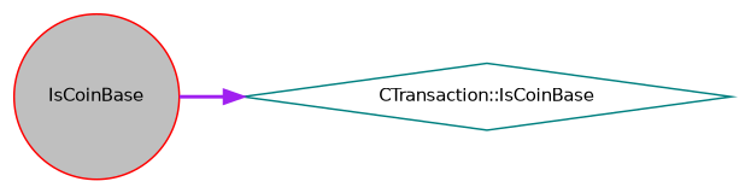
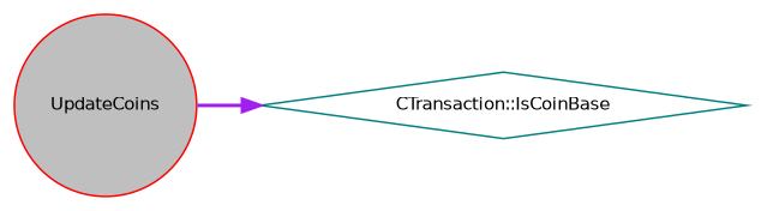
  digraph {
    rankdir=LR
    node [fontname=Helvetica fontsize=10 style=filled]
-   n1 [color=red fillcolor=grey75 fontcolor=black height=0.2 label=IsCoinBase shape=circle width=0.4]
+   n1 [color=red fillcolor=grey75 fontcolor=black height=0.2 label=UpdateCoins shape=circle width=0.4]
    n2 [color=teal fillcolor=white height=0.2 label="CTransaction::IsCoinBase" shape=diamond width=0.4]
    n1 -> n2 [color=purple fontname=Helvetica fontsize=10 labelfontname=Helvetica labelfontsize=10 style=bold]
  }
